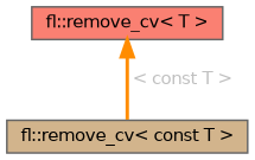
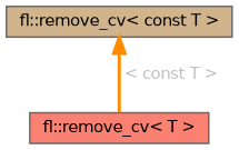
  digraph {
    node [color=gray40 fontname=Helvetica fontsize=10 shape=box style=filled]
    n1 [fillcolor=tan fontcolor=black height=0.2 label="fl::remove_cv\< const T \>" width=0.4]
    n2 [fillcolor=salmon height=0.2 label="fl::remove_cv\< T \>" width=0.4]
-   n2 -> n1 [color=darkorange dir=back fontcolor=grey fontname=Helvetica fontsize=10 label=" \< const T \>" labelfontname=Helvetica labelfontsize=10 style=bold]
+   n1 -> n2 [color=darkorange dir=back fontcolor=grey fontname=Helvetica fontsize=10 label=" \< const T \>" labelfontname=Helvetica labelfontsize=10 style=bold]
  }
